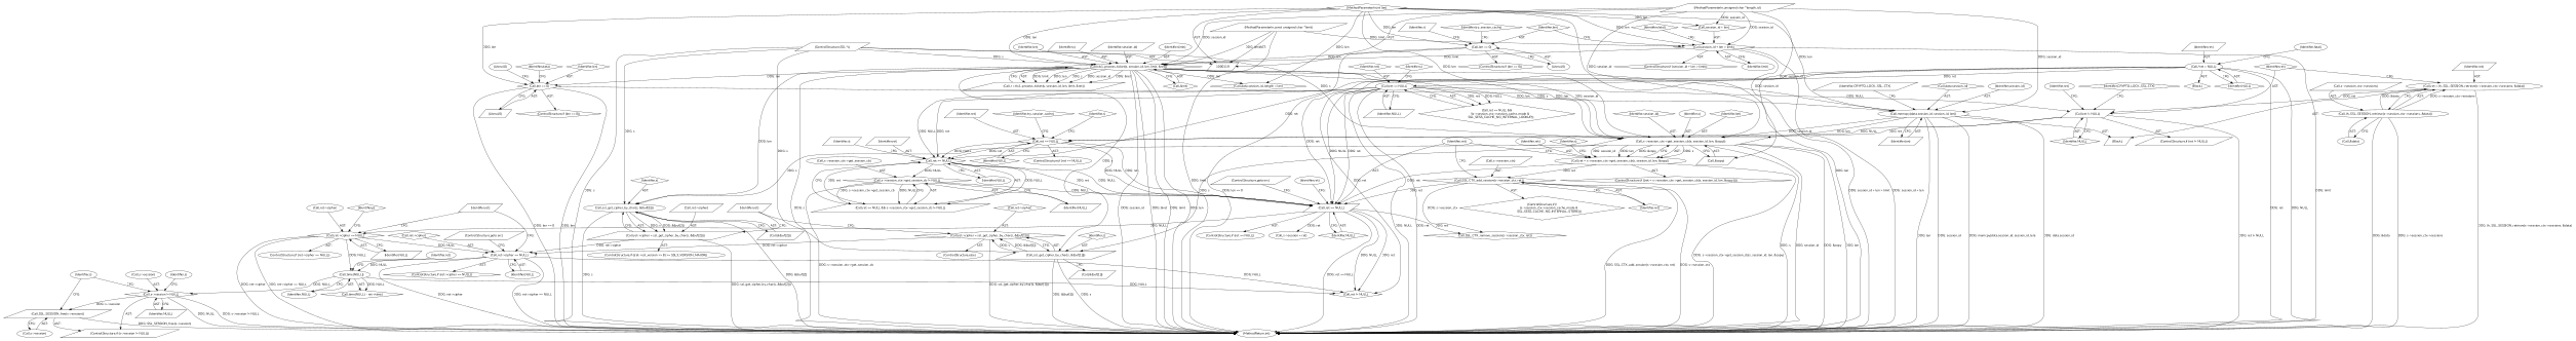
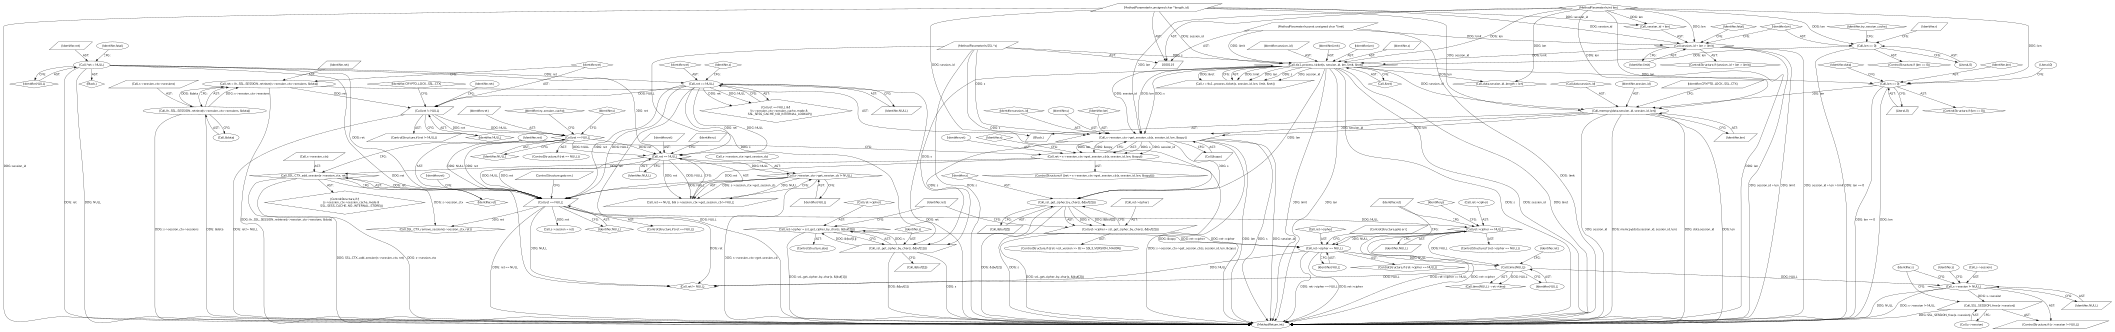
  digraph {
    fontname=Nunito
    node [fontname=Nunito shape=diamond]
    edge [fontname=Nunito]
    n1 [label="(Call,SSL_SESSION_free(s->session))" shape=parallelogram]
    n2 [label="(MethodReturn,int)" shape=ellipse]
    n3 [label="(ControlStructure,if (s->session != NULL))" shape=parallelogram]
    n4 [label="(Call,s->session)" shape=ellipse]
    n5 [label="(Call,s->session != NULL)"]
    n6 [label="(Identifier,NULL)" shape=parallelogram]
    n7 [label="(Call,time(NULL))" shape=ellipse]
    n8 [label="(Identifier,NULL)" shape=ellipse]
    n9 [label="(Call,ret != NULL)"]
    n10 [label="(Call,time(NULL) - ret->time)"]
    n11 [label="(Call,ret->cipher == NULL)" shape=ellipse]
    n12 [label="(ControlStructure,if (ret->cipher == NULL))"]
    n13 [label="(Identifier,NULL)" shape=ellipse]
    n14 [label="(Call,ret->cipher = ssl_get_cipher_by_char(s, &(buf[1])))"]
    n15 [label="(Call,ssl_get_cipher_by_char(s, &(buf[1])))" shape=parallelogram]
    n16 [label="(ControlStructure,else)" shape=ellipse]
    n17 [label="(Call,&(buf[1]))" shape=parallelogram]
    n18 [label="(Call,tls1_process_ticket(s, session_id, len, limit, &ret))"]
    n19 [label="(Call,s->session_ctx->get_session_cb(s, session_id, len, &copy))" shape=parallelogram]
    n20 [label="(Call,memcpy(data.session_id, session_id, len))" shape=ellipse]
    n21 [label="(Call,len == 0)"]
    n22 [label="(Call,ssl_get_cipher_by_char(s, &(buf[2])))" shape=ellipse]
    n23 [label="(Call,data.session_id_length = len)"]
    n24 [label="(Call,&ret)"]
    n25 [label="(Call,r = tls1_process_ticket(s, session_id, len, limit, &ret))" shape=parallelogram]
    n26 [label="(Call,ret = s->session_ctx->get_session_cb(s, session_id, len, &copy))" shape=ellipse]
    n27 [label="(Call,&copy)" shape=parallelogram]
    n28 [label="(Block,)" shape=parallelogram]
    n29 [label="(Identifier,len)" shape=parallelogram]
    n30 [label="(Literal,0)" shape=parallelogram]
    n31 [label="(ControlStructure,if (len == 0))"]
    n32 [label="(Call,ret->cipher = ssl_get_cipher_by_char(s, &(buf[2])))" shape=parallelogram]
    n33 [label="(Call,&(buf[2]))" shape=parallelogram]
-   n34 [label="(ControlStructure,SSL *s)" shape=parallelogram]
+   n34 [label="(MethodParameterIn,SSL *s)" shape=parallelogram]
    1000119 [shape=parallelogram]
    n36 [label="(MethodParameterIn,unsigned char *length_id)" shape=parallelogram]
    n37 [label="(Call,session_id + len > limit)"]
    n38 [label="(Call,session_id + len)"]
    n39 [label="(Identifier,limit)" shape=ellipse]
    n40 [label="(ControlStructure,if (session_id + len > limit))"]
    n41 [label="(Call,len == 0)" shape=ellipse]
    n42 [label="(ControlStructure,if (len == 0))"]
    n43 [label="(Literal,0)" shape=ellipse]
    n44 [label="(MethodParameterIn,int len)"]
    n45 [label="(MethodParameterIn,const unsigned char *limit)" shape=parallelogram]
    n46 [label="(Call,ret == NULL)" shape=parallelogram]
    n47 [label="(Call,SSL_CTX_add_session(s->session_ctx, ret))"]
    n48 [label="(ControlStructure,if ((ret = s->session_ctx->get_session_cb(s, session_id, len, &copy))))"]
    n49 [label="(ControlStructure,if ((ret->ssl_version >> 8) >= SSL3_VERSION_MAJOR))" shape=ellipse]
    n50 [label="(Call,ret->cipher == NULL)"]
    n51 [label="(ControlStructure,if (ret->cipher == NULL))" shape=ellipse]
    n52 [label="(Identifier,NULL)" shape=parallelogram]
    n53 [label="(ControlStructure,if (ret == NULL))" shape=ellipse]
    n54 [label="(Call,SSL_CTX_remove_session(s->session_ctx, ret))"]
    n55 [label="(Call,s->session = ret)" shape=ellipse]
    n56 [label="(Identifier,NULL)"]
    n57 [label="(ControlStructure,if (!\n                (s->session_ctx->session_cache_mode &\n                 SSL_SESS_CACHE_NO_INTERNAL_STORE)))"]
    n58 [label="(Identifier,ret)"]
    n59 [label="(Call,ret == NULL)"]
    n60 [label="(Call,ret == NULL)"]
    n61 [label="(Identifier,NULL)"]
    n62 [label="(ControlStructure,if (ret == NULL))" shape=ellipse]
    n63 [label="(Call,s->session_ctx->get_session_cb != NULL)"]
    n64 [label="(Call,ret == NULL && s->session_ctx->get_session_cb != NULL)" shape=parallelogram]
    n65 [label="(Identifier,NULL)" shape=ellipse]
    n66 [label="(Call,ret != NULL)" shape=parallelogram]
    n67 [label="(Identifier,NULL)"]
    n68 [label="(ControlStructure,if (ret != NULL))" shape=parallelogram]
    n69 [label="(Call,ret = lh_SSL_SESSION_retrieve(s->session_ctx->sessions, &data))" shape=ellipse]
    n70 [label="(Call,lh_SSL_SESSION_retrieve(s->session_ctx->sessions, &data))" shape=ellipse]
    n71 [label="(Call,&data)" shape=ellipse]
    n72 [label="(Call,ret == NULL)" shape=ellipse]
    n73 [label="(Identifier,NULL)" shape=parallelogram]
    n74 [label="(Call,ret == NULL &&\n        !(s->session_ctx->session_cache_mode &\n          SSL_SESS_CACHE_NO_INTERNAL_LOOKUP))"]
    n75 [label="(Call,*ret = NULL)" shape=ellipse]
    n76 [label="(Identifier,NULL)"]
    n77 [label="(Block,)"]
    n78 [label="(Identifier,NULL)" shape=parallelogram]
    n79 [label="(Identifier,s)" shape=ellipse]
    n80 [label="(Call,ret->cipher)"]
    n81 [label="(Identifier,s)" shape=parallelogram]
    n82 [label="(Call,ret->cipher)"]
    n83 [label="(ControlStructure,goto err;)" shape=parallelogram]
    n84 [label="(Call,ret->cipher)" shape=ellipse]
    n85 [label="(ControlStructure,goto err;)" shape=parallelogram]
    n86 [label="(Identifier,session_id)"]
    n87 [label="(Call,s->session_ctx->get_session_cb)" shape=ellipse]
    n88 [label="(Call,s->session_ctx->sessions)" shape=parallelogram]
    n89 [label="(Identifier,CRYPTO_LOCK_SSL_CTX)"]
    n90 [label="(Identifier,fatal)" shape=ellipse]
    n91 [label="(Identifier,ret)" shape=parallelogram]
    n92 [label="(Identifier,ret)"]
    n93 [label="(Identifier,len)"]
    n94 [label="(Identifier,s)" shape=ellipse]
    n95 [label="(Identifier,p)"]
    n96 [label="(Identifier,session_id)" shape=ellipse]
    n97 [label="(Identifier,limit)" shape=ellipse]
    n98 [label="(Identifier,ret)" shape=parallelogram]
    n99 [label="(Identifier,len)"]
    n100 [label="(Identifier,len)"]
    n101 [label="(Identifier,ret)" shape=ellipse]
    n102 [label="(Identifier,ret)" shape=ellipse]
    n103 [label="(Call,ret->cipher)" shape=parallelogram]
    n104 [label="(Identifier,CRYPTO_LOCK_SSL_CTX)" shape=parallelogram]
    n105 [label="(Identifier,len)" shape=ellipse]
    n106 [label="(Identifier,ret)" shape=parallelogram]
    n107 [label="(Call,s->session_ctx)" shape=parallelogram]
    n108 [label="(Identifier,ret)" shape=parallelogram]
    n109 [label="(Identifier,s)"]
    n110 [label="(Identifier,try_session_cache)"]
    n111 [label="(Call,data.session_id)"]
    n112 [label="(Identifier,ret)" shape=ellipse]
    n113 [label="(Identifier,r)" shape=parallelogram]
    n114 [label="(Call,s->session)" shape=ellipse]
    n115 [label="(Identifier,s)"]
    n116 [label="(Identifier,ret)" shape=parallelogram]
    n117 [label="(Identifier,s)" shape=parallelogram]
    n118 [label="(Literal,0)" shape=ellipse]
    n119 [label="(Identifier,data)"]
    n120 [label="(Identifier,s)"]
    n121 [label="(Identifier,ret)" shape=parallelogram]
    n122 [label="(Identifier,s)" shape=ellipse]
    n123 [label="(Identifier,ret)"]
    n124 [label="(Identifier,s)"]
    n125 [label="(Identifier,s)"]
    n126 [label="(Identifier,ret)" shape=ellipse]
    n127 [label="(Identifier,ret)" shape=ellipse]
    n128 [label="(Identifier,session_id)" shape=parallelogram]
    n129 [label="(Identifier,fatal)"]
    n130 [label="(Identifier,try_session_cache)"]
    n1 -> n2 [label="DDG: SSL_SESSION_free(s->session)"]
    n1 -> n3 [label="AST: "]
    n1 -> n4 [label="CFG: "]
    n4 -> n1 [label="AST: "]
    n5 -> n1 [label="DDG: s->session"]
    n5 -> n2 [label="DDG: NULL"]
    n5 -> n2 [label="DDG: s->session != NULL"]
    n5 -> n3 [label="AST: "]
    n5 -> n6 [label="CFG: "]
    n6 -> n5 [label="AST: "]
    n7 -> n5 [label="DDG: NULL"]
    n7 -> n8 [label="CFG: "]
    n7 -> n9 [label="DDG: NULL"]
    n7 -> n10 [label="AST: "]
    n7 -> n10 [label="DDG: NULL"]
    n8 -> n7 [label="AST: "]
    n11 -> n2 [label="DDG: ret->cipher == NULL"]
    n11 -> n2 [label="DDG: ret->cipher"]
    n11 -> n7 [label="DDG: NULL"]
    n11 -> n9 [label="DDG: NULL"]
    n11 -> n12 [label="AST: "]
    n11 -> n13 [label="CFG: "]
    n13 -> n11 [label="AST: "]
    n14 -> n2 [label="DDG: ssl_get_cipher_by_char(s, &(buf[1]))"]
    n14 -> n11 [label="DDG: ret->cipher"]
    n14 -> n15 [label="CFG: "]
    n14 -> n16 [label="AST: "]
    n15 -> n2 [label="DDG: s"]
    n15 -> n2 [label="DDG: &(buf[1])"]
    n15 -> n14 [label="AST: "]
    n15 -> n14 [label="DDG: s"]
    n15 -> n14 [label="DDG: &(buf[1])"]
    n15 -> n17 [label="CFG: "]
    n18 -> n2 [label="DDG: s"]
    n18 -> n2 [label="DDG: session_id"]
    n18 -> n2 [label="DDG: &ret"]
    n18 -> n2 [label="DDG: limit"]
    n18 -> n2 [label="DDG: len"]
    n18 -> n15 [label="DDG: s"]
    n18 -> n19 [label="DDG: s"]
    n18 -> n19 [label="DDG: session_id"]
    n18 -> n19 [label="DDG: len"]
    n18 -> n20 [label="DDG: session_id"]
    n18 -> n21 [label="DDG: len"]
    n18 -> n22 [label="DDG: len"]
    n18 -> n23 [label="DDG: len"]
    n18 -> n24 [label="CFG: "]
    n18 -> n25 [label="AST: "]
    n18 -> n25 [label="DDG: limit"]
    n18 -> n25 [label="DDG: len"]
    n18 -> n25 [label="DDG: s"]
    n18 -> n25 [label="DDG: session_id"]
    n18 -> n25 [label="DDG: &ret"]
    n19 -> n2 [label="DDG: s"]
    n19 -> n2 [label="DDG: session_id"]
    n19 -> n2 [label="DDG: &copy"]
    n19 -> n2 [label="DDG: len"]
    n19 -> n15 [label="DDG: s"]
    n19 -> n22 [label="DDG: s"]
    n19 -> n26 [label="AST: "]
    n19 -> n26 [label="DDG: s"]
    n19 -> n26 [label="DDG: session_id"]
    n19 -> n26 [label="DDG: len"]
    n19 -> n26 [label="DDG: &copy"]
    n19 -> n27 [label="CFG: "]
    n20 -> n2 [label="DDG: session_id"]
    n20 -> n2 [label="DDG: memcpy(data.session_id, session_id, len)"]
    n20 -> n2 [label="DDG: data.session_id"]
    n20 -> n2 [label="DDG: len"]
    n20 -> n19 [label="DDG: session_id"]
    n20 -> n19 [label="DDG: len"]
    n20 -> n28 [label="AST: "]
    n20 -> n29 [label="CFG: "]
    n21 -> n2 [label="DDG: len == 0"]
    n21 -> n2 [label="DDG: len"]
    n21 -> n20 [label="DDG: len"]
    n21 -> n30 [label="CFG: "]
    n21 -> n31 [label="AST: "]
    n22 -> n2 [label="DDG: &(buf[2])"]
    n22 -> n2 [label="DDG: s"]
    n22 -> n32 [label="AST: "]
    n22 -> n32 [label="DDG: s"]
    n22 -> n32 [label="DDG: &(buf[2])"]
    n22 -> n33 [label="CFG: "]
    n24 -> n18 [label="AST: "]
    n25 -> n18 [label="CFG: "]
    n26 -> n2 [label="DDG: s->session_ctx->get_session_cb(s, session_id, len, &copy)"]
    n26 -> n19 [label="CFG: "]
    n26 -> n46 [label="DDG: ret"]
    n26 -> n47 [label="DDG: ret"]
    n26 -> n48 [label="AST: "]
    n27 -> n19 [label="AST: "]
    n29 -> n20 [label="AST: "]
    n30 -> n21 [label="AST: "]
    n32 -> n2 [label="DDG: ssl_get_cipher_by_char(s, &(buf[2]))"]
    n32 -> n11 [label="DDG: ret->cipher"]
    n32 -> n22 [label="CFG: "]
    n32 -> n49 [label="AST: "]
    n33 -> n22 [label="AST: "]
    n34 -> n2 [label="DDG: s"]
    n34 -> n15 [label="DDG: s"]
    n34 -> n18 [label="DDG: s"]
    n34 -> n19 [label="DDG: s"]
    n34 -> n22 [label="DDG: s"]
    n34 -> 1000119 [label="AST: "]
-   n36 -> n27 [label="DDG: session_id"]
+   n36 -> n2 [label="DDG: session_id"]
    n36 -> n18 [label="DDG: session_id"]
    n36 -> n19 [label="DDG: session_id"]
    n36 -> n20 [label="DDG: session_id"]
    n36 -> 1000119 [label="AST: "]
    n36 -> n37 [label="DDG: session_id"]
    n36 -> n38 [label="DDG: session_id"]
    n37 -> n2 [label="DDG: session_id + len > limit"]
    n37 -> n2 [label="DDG: session_id + len"]
    n37 -> n2 [label="DDG: limit"]
    n37 -> n18 [label="DDG: limit"]
    n37 -> n39 [label="CFG: "]
    n37 -> n40 [label="AST: "]
    n38 -> n37 [label="AST: "]
    n39 -> n37 [label="AST: "]
    n41 -> n2 [label="DDG: len == 0"]
    n41 -> n18 [label="DDG: len"]
    n41 -> n42 [label="AST: "]
    n41 -> n43 [label="CFG: "]
    n43 -> n41 [label="AST: "]
    n44 -> n2 [label="DDG: len"]
    n44 -> n18 [label="DDG: len"]
    n44 -> n19 [label="DDG: len"]
    n44 -> n20 [label="DDG: len"]
    n44 -> n21 [label="DDG: len"]
    n44 -> n23 [label="DDG: len"]
    n44 -> 1000119 [label="AST: "]
    n44 -> n37 [label="DDG: len"]
    n44 -> n38 [label="DDG: len"]
    n44 -> n41 [label="DDG: len"]
    n45 -> n2 [label="DDG: limit"]
    n45 -> n18 [label="DDG: limit"]
    n45 -> 1000119 [label="AST: "]
    n45 -> n37 [label="DDG: limit"]
    n46 -> n2 [label="DDG: ret == NULL"]
    n46 -> n9 [label="DDG: ret"]
    n46 -> n9 [label="DDG: NULL"]
    n46 -> n50 [label="DDG: NULL"]
    n46 -> n53 [label="AST: "]
    n46 -> n54 [label="DDG: ret"]
    n46 -> n55 [label="DDG: ret"]
    n46 -> n56 [label="CFG: "]
    n47 -> n2 [label="DDG: SSL_CTX_add_session(s->session_ctx, ret)"]
    n47 -> n2 [label="DDG: s->session_ctx"]
    n47 -> n46 [label="DDG: ret"]
    n47 -> n54 [label="DDG: s->session_ctx"]
    n47 -> n57 [label="AST: "]
    n47 -> n58 [label="CFG: "]
    n50 -> n2 [label="DDG: ret->cipher == NULL"]
    n50 -> n2 [label="DDG: ret->cipher"]
    n50 -> n7 [label="DDG: NULL"]
    n50 -> n11 [label="DDG: NULL"]
    n50 -> n51 [label="AST: "]
    n50 -> n52 [label="CFG: "]
    n52 -> n50 [label="AST: "]
    n56 -> n46 [label="AST: "]
    n58 -> n47 [label="AST: "]
    n59 -> n46 [label="DDG: ret"]
    n59 -> n46 [label="DDG: NULL"]
    n59 -> n60 [label="DDG: ret"]
    n59 -> n60 [label="DDG: NULL"]
    n59 -> n61 [label="CFG: "]
    n59 -> n62 [label="AST: "]
    n60 -> n46 [label="DDG: ret"]
    n60 -> n46 [label="DDG: NULL"]
    n60 -> n63 [label="DDG: NULL"]
    n60 -> n64 [label="AST: "]
    n60 -> n64 [label="DDG: ret"]
    n60 -> n64 [label="DDG: NULL"]
    n60 -> n65 [label="CFG: "]
    n61 -> n59 [label="AST: "]
    n63 -> n2 [label="DDG: s->session_ctx->get_session_cb"]
    n63 -> n46 [label="DDG: NULL"]
    n63 -> n64 [label="AST: "]
    n63 -> n64 [label="DDG: s->session_ctx->get_session_cb"]
    n63 -> n64 [label="DDG: NULL"]
    n63 -> n78 [label="CFG: "]
    n64 -> n60 [label="CFG: "]
    n64 -> n63 [label="CFG: "]
    n65 -> n60 [label="AST: "]
    n66 -> n2 [label="DDG: ret != NULL"]
    n66 -> n59 [label="DDG: ret"]
    n66 -> n59 [label="DDG: NULL"]
    n66 -> n67 [label="CFG: "]
    n66 -> n68 [label="AST: "]
    n67 -> n66 [label="AST: "]
    n69 -> n2 [label="DDG: lh_SSL_SESSION_retrieve(s->session_ctx->sessions, &data)"]
    n69 -> n28 [label="AST: "]
    n69 -> n66 [label="DDG: ret"]
    n69 -> n70 [label="CFG: "]
    n70 -> n2 [label="DDG: &data"]
    n70 -> n2 [label="DDG: s->session_ctx->sessions"]
    n70 -> n69 [label="AST: "]
    n70 -> n69 [label="DDG: s->session_ctx->sessions"]
    n70 -> n69 [label="DDG: &data"]
    n70 -> n71 [label="CFG: "]
    n71 -> n70 [label="AST: "]
    n72 -> n2 [label="DDG: NULL"]
    n72 -> n2 [label="DDG: ret"]
    n72 -> n46 [label="DDG: ret"]
    n72 -> n46 [label="DDG: NULL"]
    n72 -> n60 [label="DDG: ret"]
    n72 -> n60 [label="DDG: NULL"]
    n72 -> n66 [label="DDG: NULL"]
    n72 -> n73 [label="CFG: "]
    n72 -> n74 [label="AST: "]
    n72 -> n74 [label="DDG: ret"]
    n72 -> n74 [label="DDG: NULL"]
    n73 -> n72 [label="AST: "]
    n74 -> n72 [label="CFG: "]
    n75 -> n2 [label="DDG: ret"]
    n75 -> n2 [label="DDG: NULL"]
    n75 -> n9 [label="DDG: ret"]
    n75 -> n46 [label="DDG: ret"]
    n75 -> n60 [label="DDG: ret"]
    n75 -> n72 [label="DDG: ret"]
    n75 -> n76 [label="CFG: "]
    n75 -> n77 [label="AST: "]
    n76 -> n75 [label="AST: "]
    n78 -> n63 [label="AST: "]
    n79 -> n5 [label="CFG: "]
    n80 -> n14 [label="AST: "]
    n81 -> n60 [label="CFG: "]
    n82 -> n11 [label="AST: "]
    n83 -> n11 [label="CFG: "]
    n84 -> n50 [label="AST: "]
    n85 -> n46 [label="CFG: "]
    n86 -> n19 [label="AST: "]
    n87 -> n63 [label="AST: "]
    n88 -> n70 [label="AST: "]
    n89 -> n66 [label="CFG: "]
    n90 -> n75 [label="CFG: "]
    n91 -> n75 [label="AST: "]
    n92 -> n66 [label="AST: "]
    n92 -> n69 [label="CFG: "]
    n93 -> n37 [label="CFG: "]
    n93 -> n41 [label="AST: "]
    n94 -> n19 [label="AST: "]
    n95 -> n50 [label="CFG: "]
    n96 -> n20 [label="AST: "]
    n97 -> n18 [label="AST: "]
    n98 -> n11 [label="CFG: "]
    n98 -> n50 [label="CFG: "]
    n99 -> n21 [label="AST: "]
    n100 -> n19 [label="AST: "]
    n101 -> n7 [label="CFG: "]
    n102 -> n26 [label="AST: "]
    n103 -> n32 [label="AST: "]
    n104 -> n20 [label="CFG: "]
    n105 -> n18 [label="AST: "]
    n106 -> n59 [label="AST: "]
    n107 -> n47 [label="AST: "]
    n108 -> n60 [label="AST: "]
    n109 -> n26 [label="CFG: "]
    n110 -> n59 [label="CFG: "]
    n111 -> n20 [label="AST: "]
    n112 -> n66 [label="CFG: "]
    n113 -> n41 [label="CFG: "]
    n114 -> n5 [label="AST: "]
    n115 -> n15 [label="AST: "]
    n116 -> n14 [label="CFG: "]
    n116 -> n32 [label="CFG: "]
    n117 -> n18 [label="AST: "]
    n118 -> n21 [label="CFG: "]
    n119 -> n21 [label="CFG: "]
    n120 -> n22 [label="AST: "]
    n121 -> n69 [label="AST: "]
    n122 -> n1 [label="CFG: "]
    n122 -> n5 [label="CFG: "]
    n123 -> n72 [label="AST: "]
    n124 -> n72 [label="CFG: "]
    n125 -> n59 [label="CFG: "]
    n126 -> n26 [label="CFG: "]
    n126 -> n46 [label="AST: "]
    n126 -> n47 [label="CFG: "]
    n127 -> n46 [label="CFG: "]
    n128 -> n18 [label="AST: "]
    n129 -> n37 [label="CFG: "]
    n130 -> n41 [label="CFG: "]
  }
